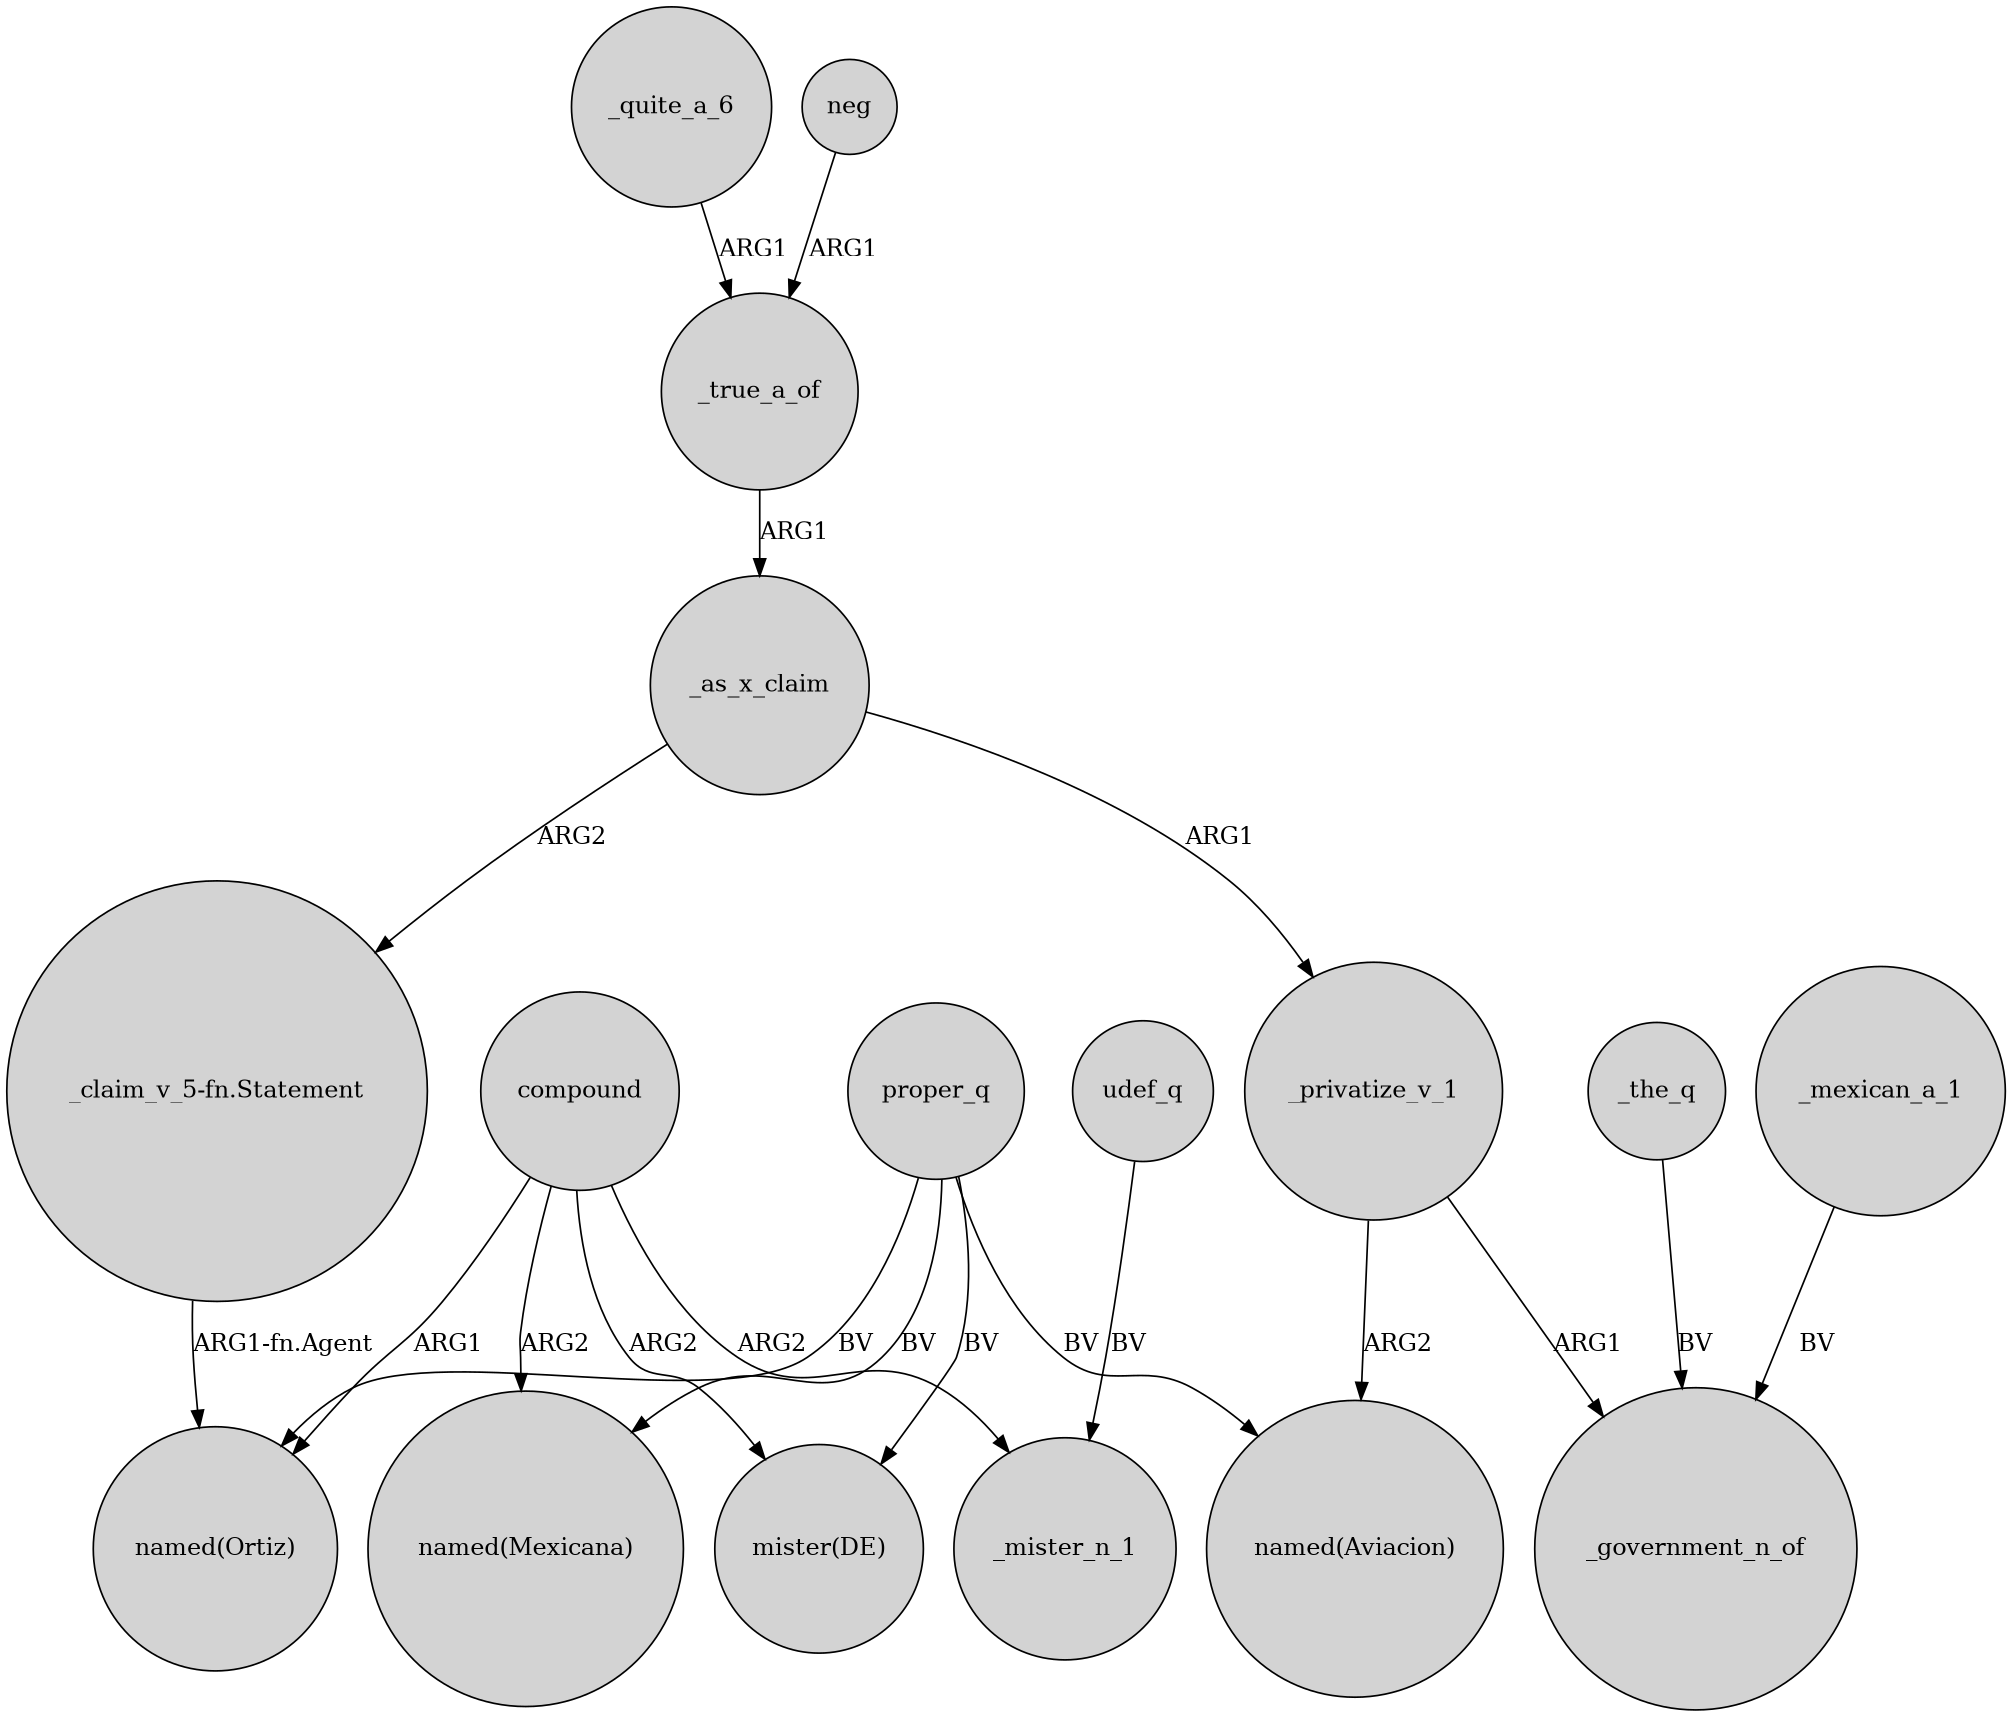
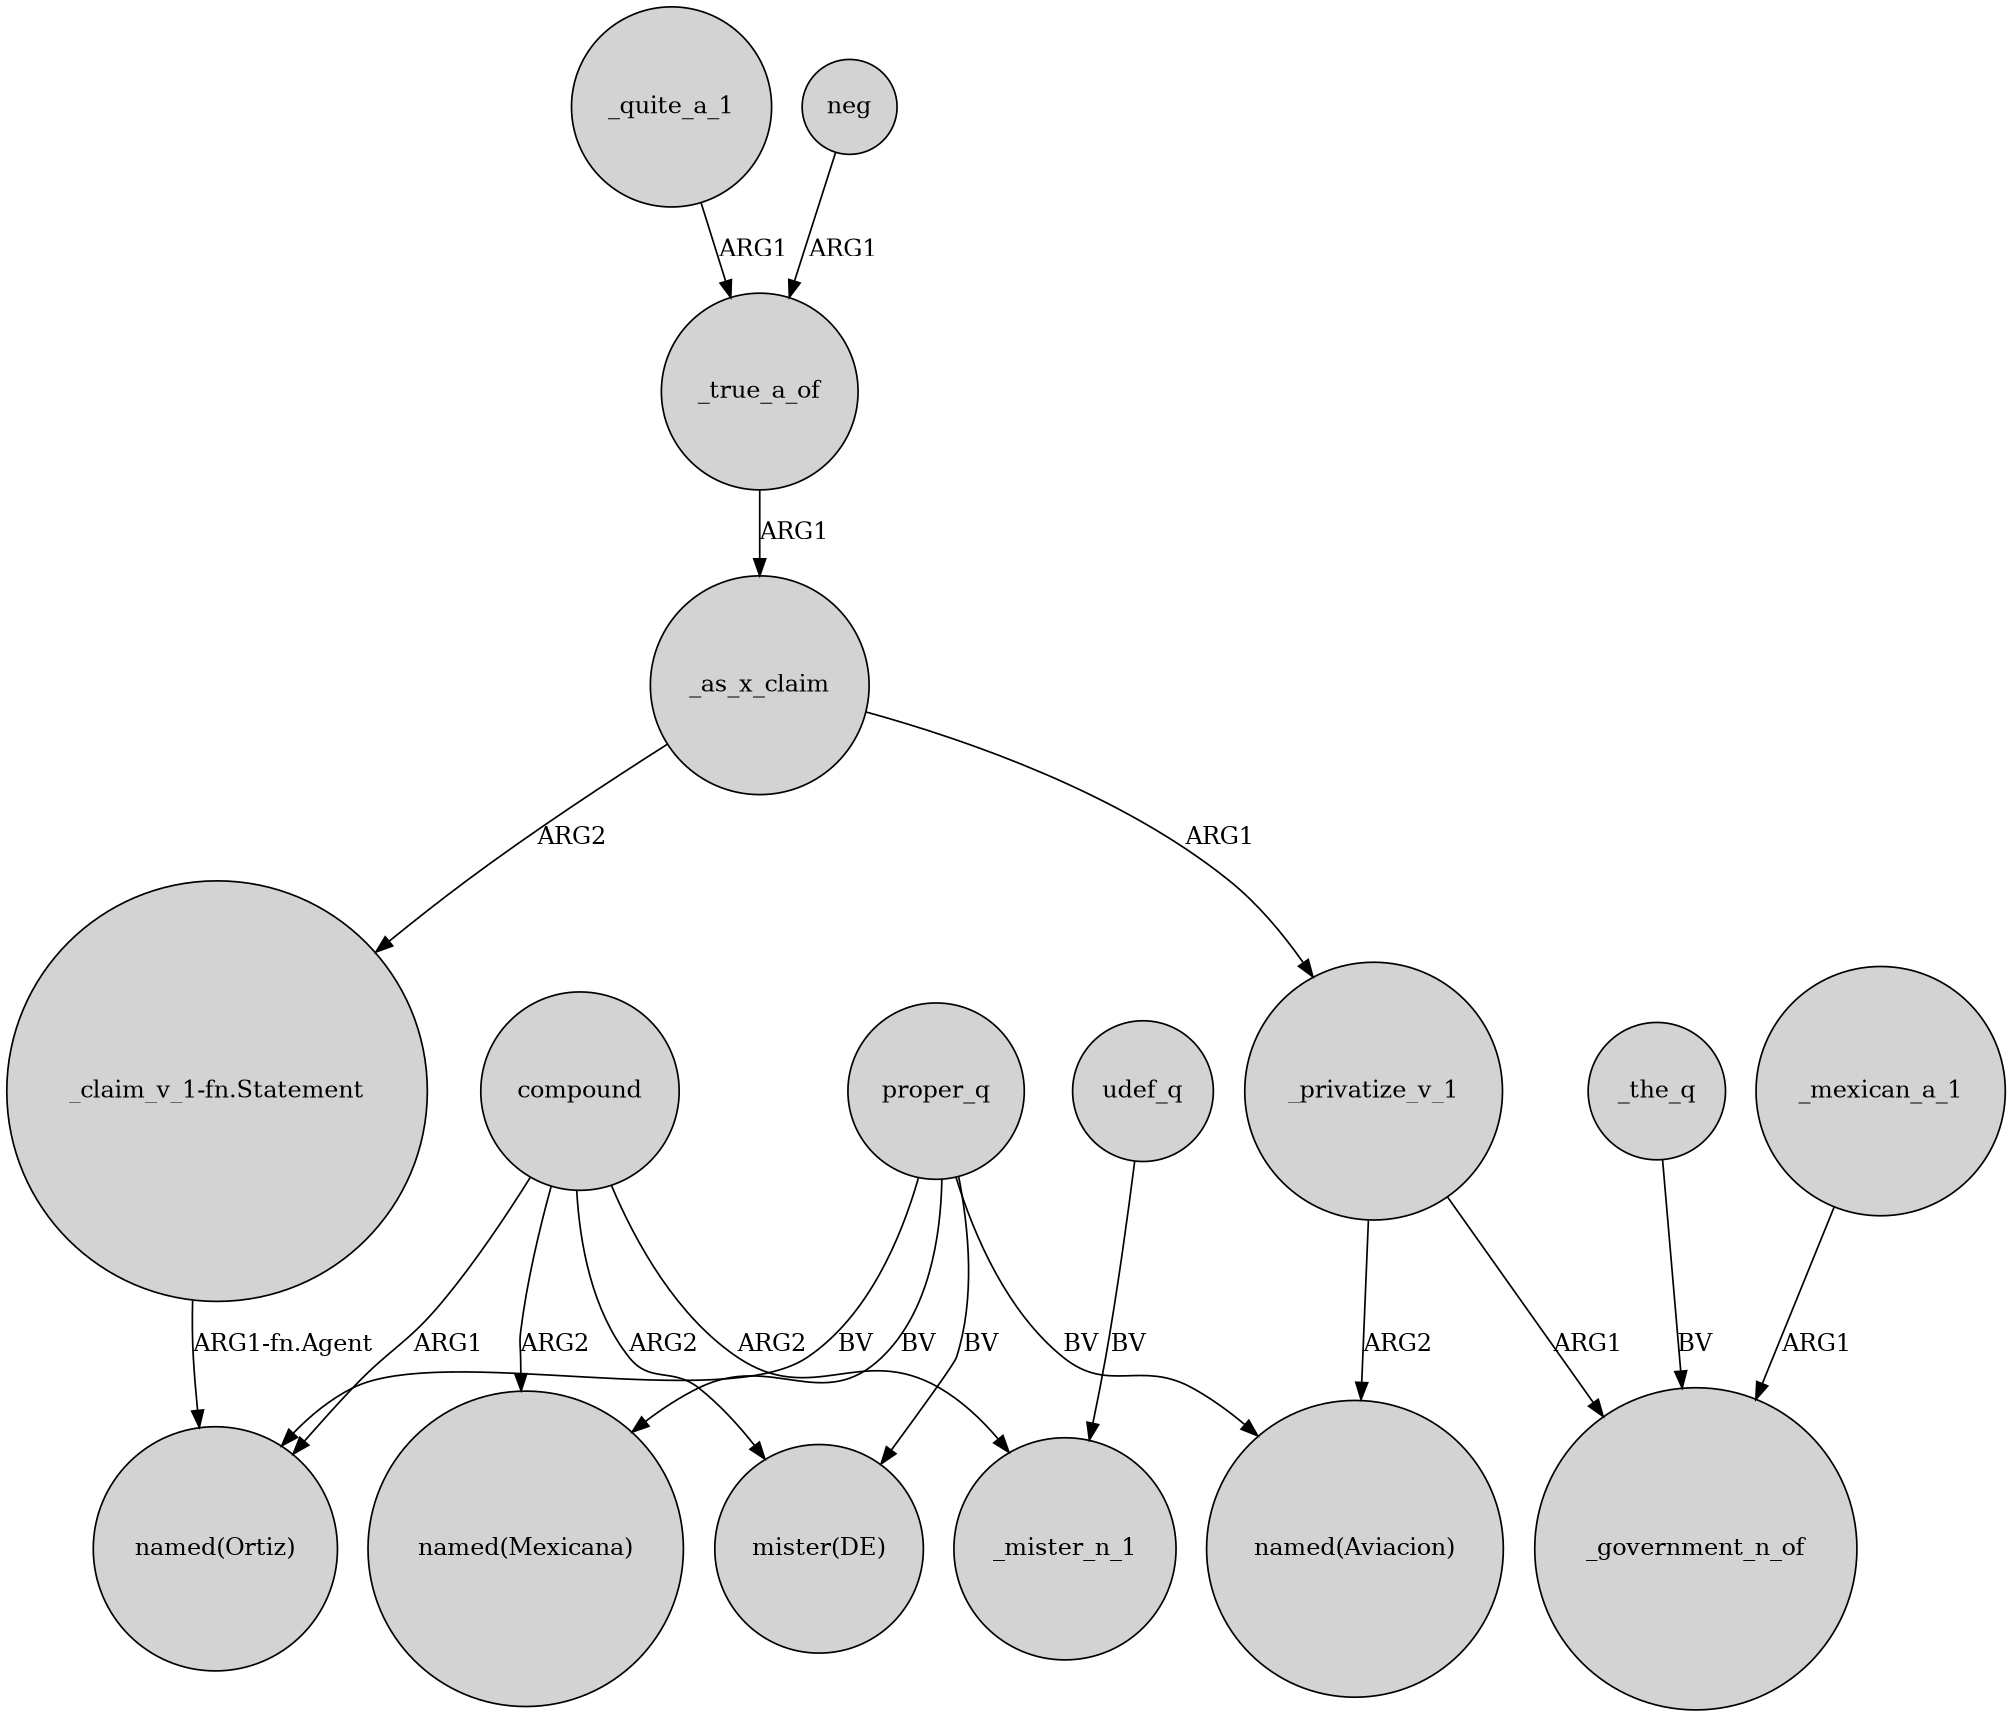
  digraph {
    node [shape=circle style=filled]
    compound
    "named(Mexicana)"
    _mister_n_1
    "named(Ortiz)"
    n5 [label="mister(DE)"]
    _mexican_a_1
    _government_n_of
-   "_claim_v_1-fn.Statement" [label="_claim_v_5-fn.Statement"]
+   "_claim_v_1-fn.Statement"
    udef_q
    n10 [label=_as_x_claim]
    _privatize_v_1
    "named(Aviacion)"
    proper_q
    _the_q
    _true_a_of
-   _quite_a_1 [label=_quite_a_6]
+   _quite_a_1
    neg
    compound -> "named(Mexicana)" [label=ARG2]
    compound -> _mister_n_1 [label=ARG2]
    compound -> "named(Ortiz)" [label=ARG1]
    compound -> n5 [label=ARG2]
-   _mexican_a_1 -> _government_n_of [label=BV]
+   _mexican_a_1 -> _government_n_of [label=ARG1]
    "_claim_v_1-fn.Statement" -> "named(Ortiz)" [label="ARG1-fn.Agent"]
    udef_q -> _mister_n_1 [label=BV]
    n10 -> "_claim_v_1-fn.Statement" [label=ARG2]
    n10 -> _privatize_v_1 [label=ARG1]
    _privatize_v_1 -> _government_n_of [label=ARG1]
    _privatize_v_1 -> "named(Aviacion)" [label=ARG2]
    proper_q -> "named(Mexicana)" [label=BV]
    proper_q -> "named(Ortiz)" [label=BV]
    proper_q -> n5 [label=BV]
    proper_q -> "named(Aviacion)" [label=BV]
    _the_q -> _government_n_of [label=BV]
    _true_a_of -> n10 [label=ARG1]
    _quite_a_1 -> _true_a_of [label=ARG1]
    neg -> _true_a_of [label=ARG1]
  }
